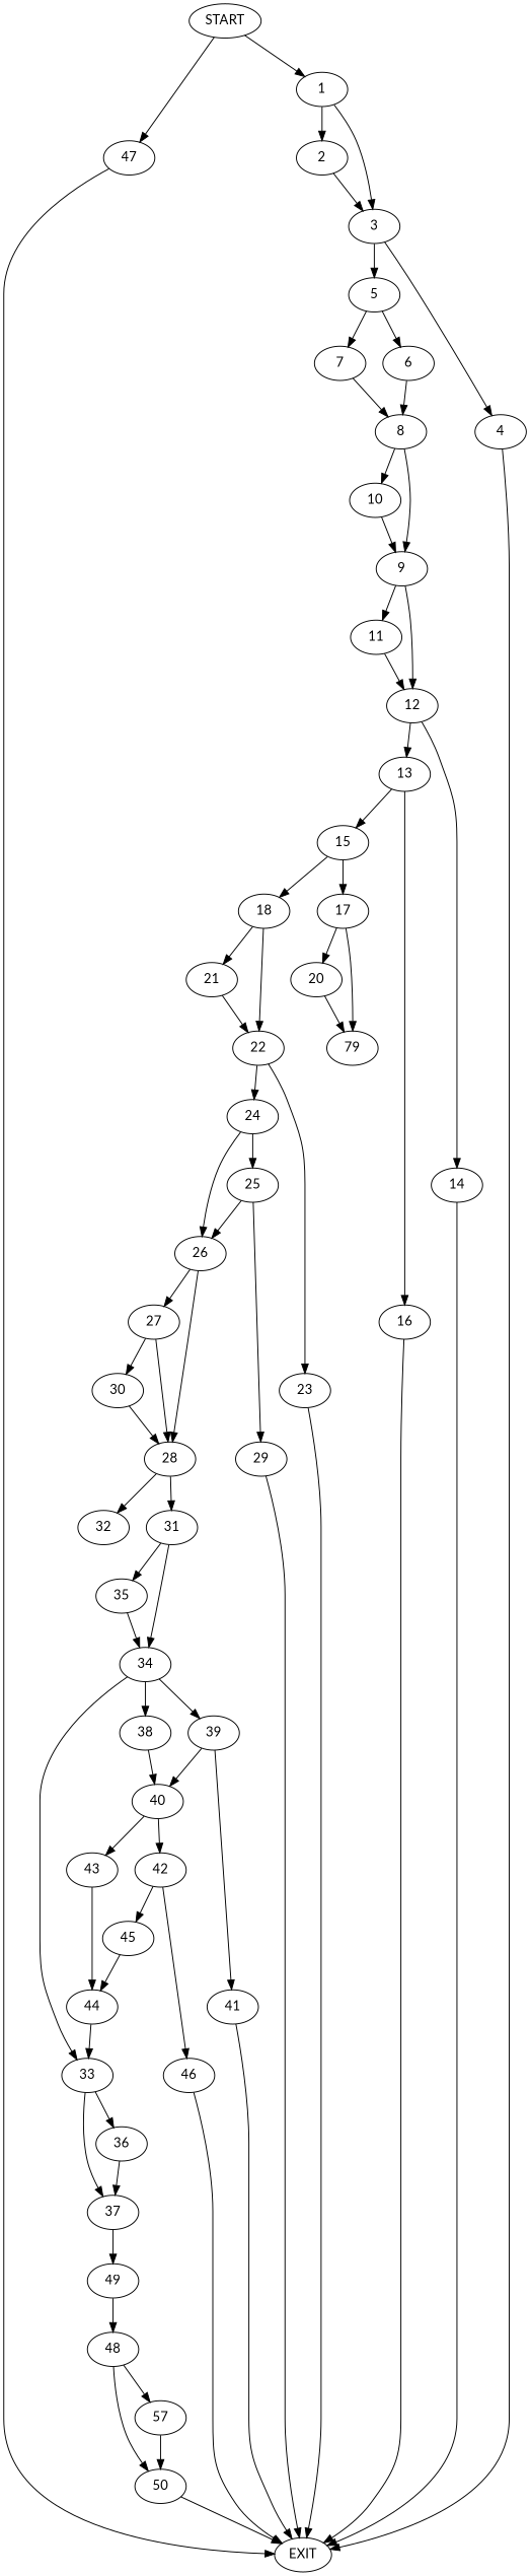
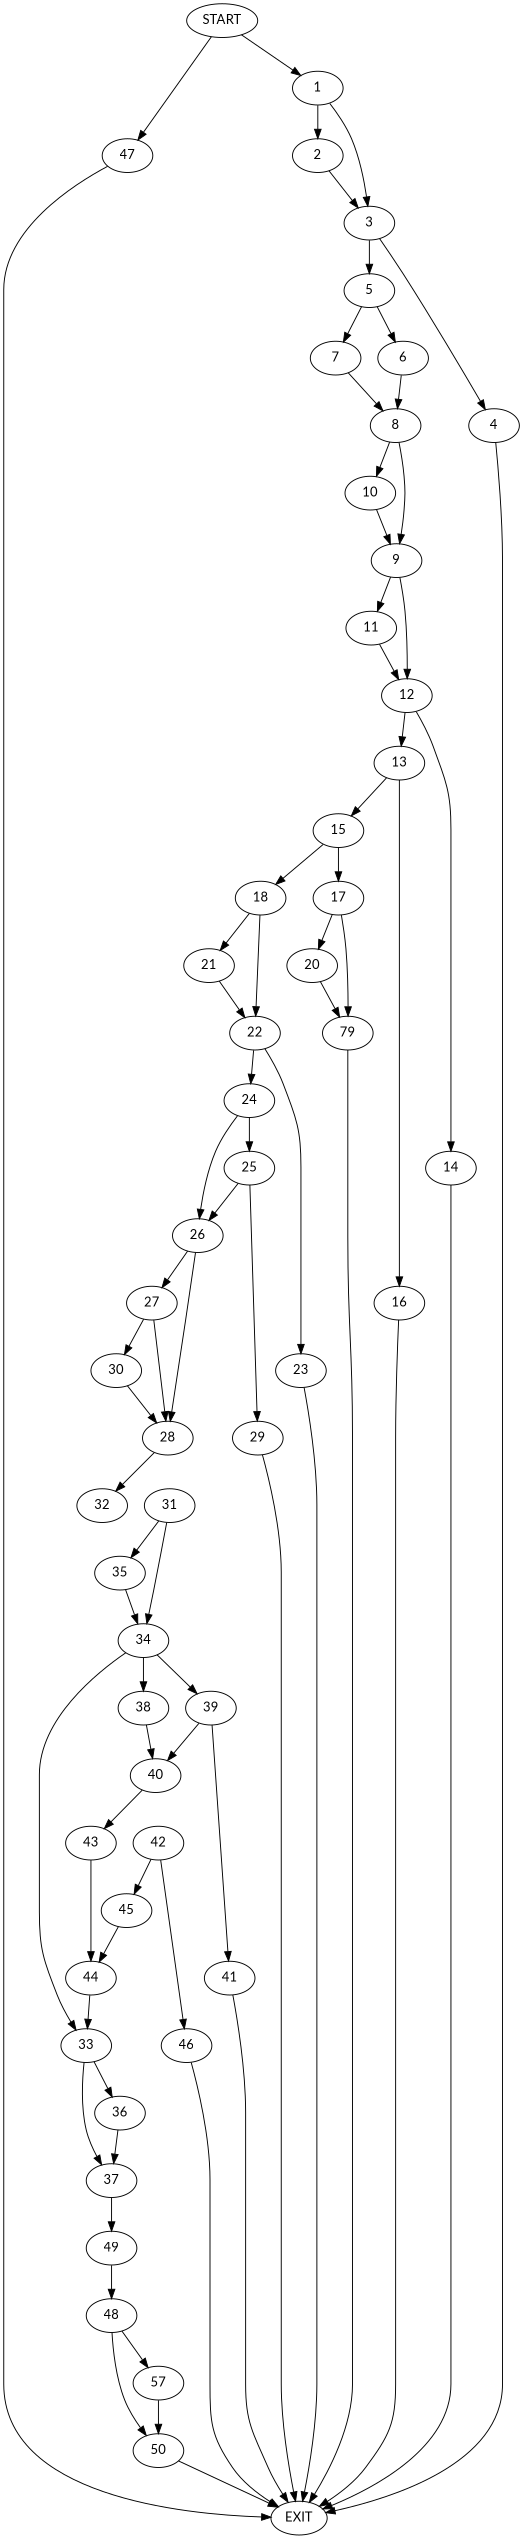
  digraph {
    fontname=Lato
    node [fontname=Lato]
    edge [fontname=Lato]
    n1 [label=START]
    1
    47
    2
    3
    n6 [label=EXIT]
    4
    5
    6
    7
    8
    9
    10
    11
    12
    13
    14
    15
    16
    17
    18
    n22 [label=79]
    20
    21
    22
    23
    24
    25
    26
    29
    27
    28
    30
    31
    32
    34
    35
    33
    38
    39
    36
    37
    49
    40
    41
    48
    50
    n48 [label=57]
    42
    43
    45
    46
    44
    n1 -> 1
    n1 -> 47
    1 -> 2
    1 -> 3
    47 -> n6
    2 -> 3
    3 -> 4
    3 -> 5
    4 -> n6
    5 -> 6
    5 -> 7
    6 -> 8
    7 -> 8
    8 -> 9
    8 -> 10
    9 -> 11
    9 -> 12
    10 -> 9
    11 -> 12
    12 -> 13
    12 -> 14
    13 -> 15
    13 -> 16
    14 -> n6
    15 -> 17
    15 -> 18
    16 -> n6
    17 -> n22
    17 -> 20
    18 -> 21
    18 -> 22
+   n22 -> n6
    20 -> n22
    21 -> 22
    22 -> 23
    22 -> 24
    23 -> n6
    24 -> 25
    24 -> 26
    25 -> 26
    25 -> 29
    26 -> 27
    26 -> 28
    29 -> n6
    27 -> 28
    27 -> 30
-   28 -> 31
    28 -> 32
    30 -> 28
    31 -> 34
    31 -> 35
    34 -> 33
    34 -> 38
    34 -> 39
    35 -> 34
    33 -> 36
    33 -> 37
    38 -> 40
    39 -> 40
    39 -> 41
    36 -> 37
    37 -> 49
    49 -> 48
-   40 -> 42
    40 -> 43
    41 -> n6
    48 -> 50
    48 -> n48
    50 -> n6
    n48 -> 50
    42 -> 45
    42 -> 46
    43 -> 44
    45 -> 44
    46 -> n6
    44 -> 33
  }
